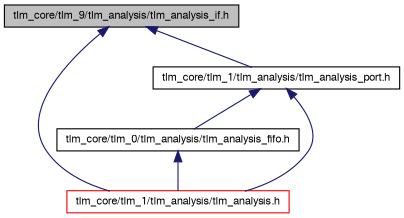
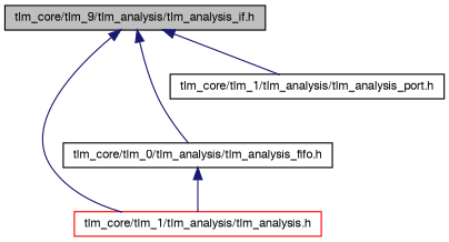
  digraph {
    node [color=black fillcolor=white fontname=FreeSans fontsize=10 shape=record style=filled]
    edge [color=midnightblue dir=back fontname=FreeSans fontsize=10 labelfontname=FreeSans labelfontsize=10 style=solid]
    n1 [fillcolor=grey75 fontcolor=black height=0.2 label="tlm_core/tlm_9/tlm_analysis/tlm_analysis_if.h" width=0.4]
    n2 [color=red height=0.2 label="tlm_core/tlm_1/tlm_analysis/tlm_analysis.h" width=0.4]
    n3 [height=0.2 label="tlm_core/tlm_0/tlm_analysis/tlm_analysis_fifo.h" width=0.4]
    n4 [height=0.2 label="tlm_core/tlm_1/tlm_analysis/tlm_analysis_port.h" width=0.4]
    n1 -> n2
-   n4 -> n3
+   n1 -> n3
    n1 -> n4
    n3 -> n2
-   n4 -> n2
  }
